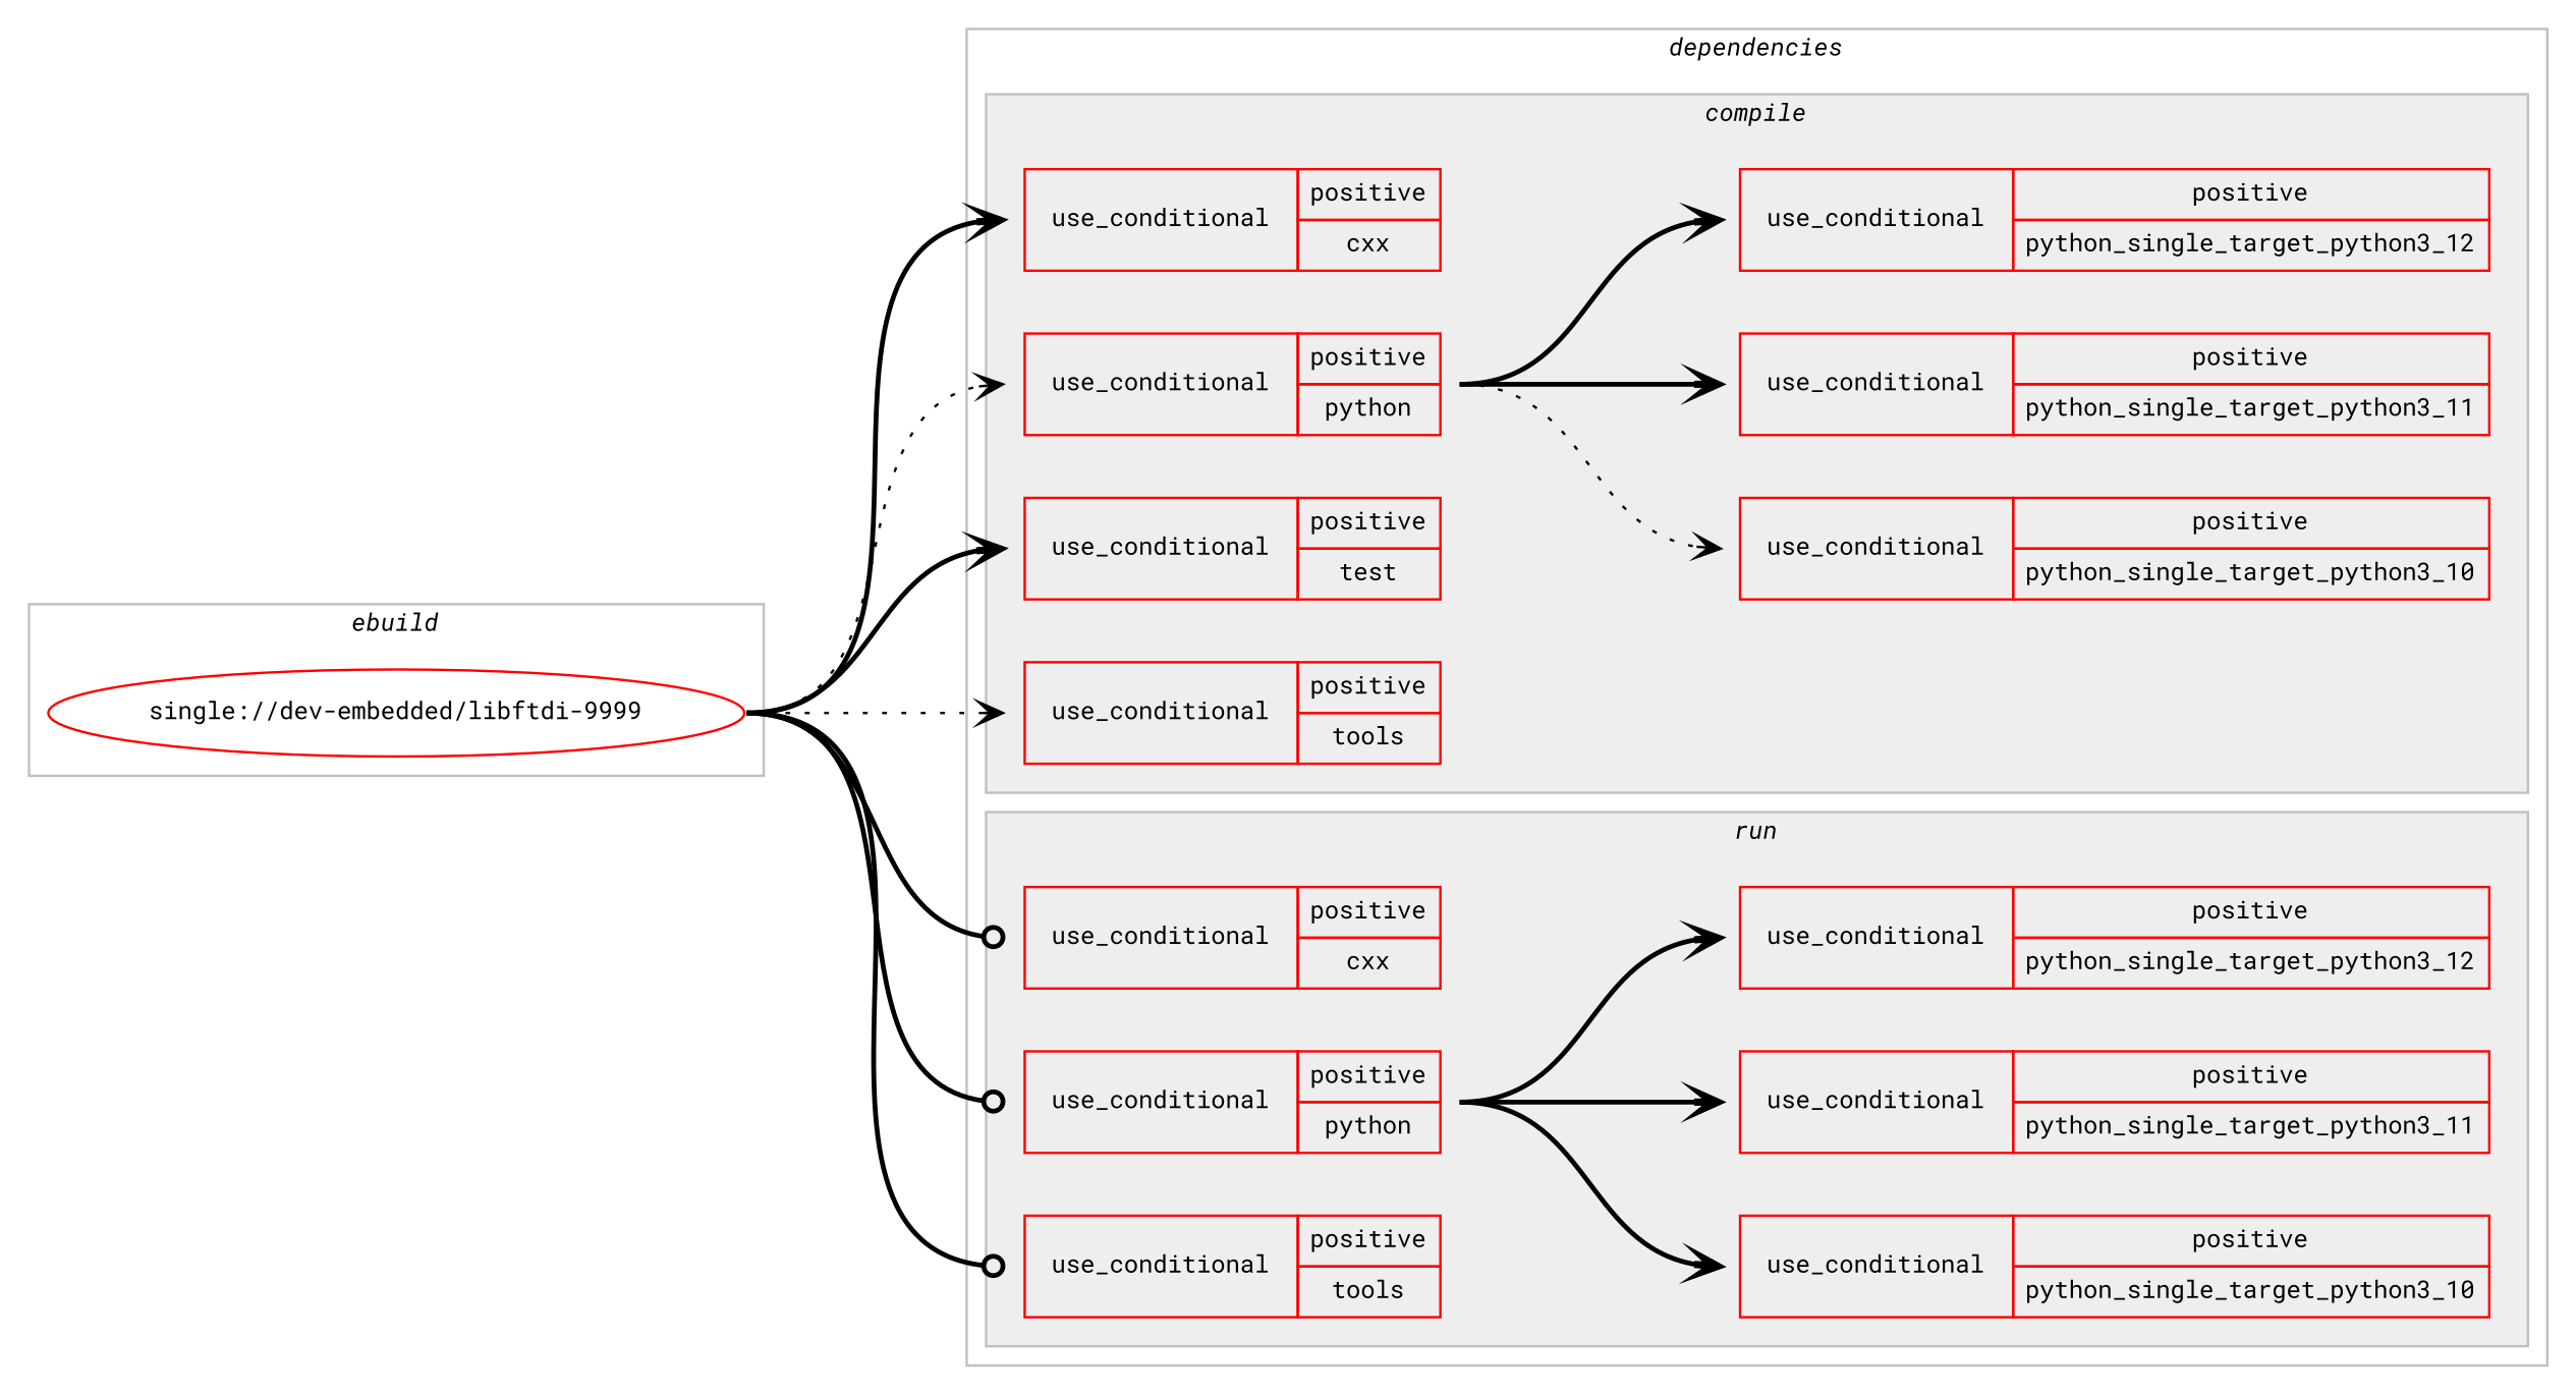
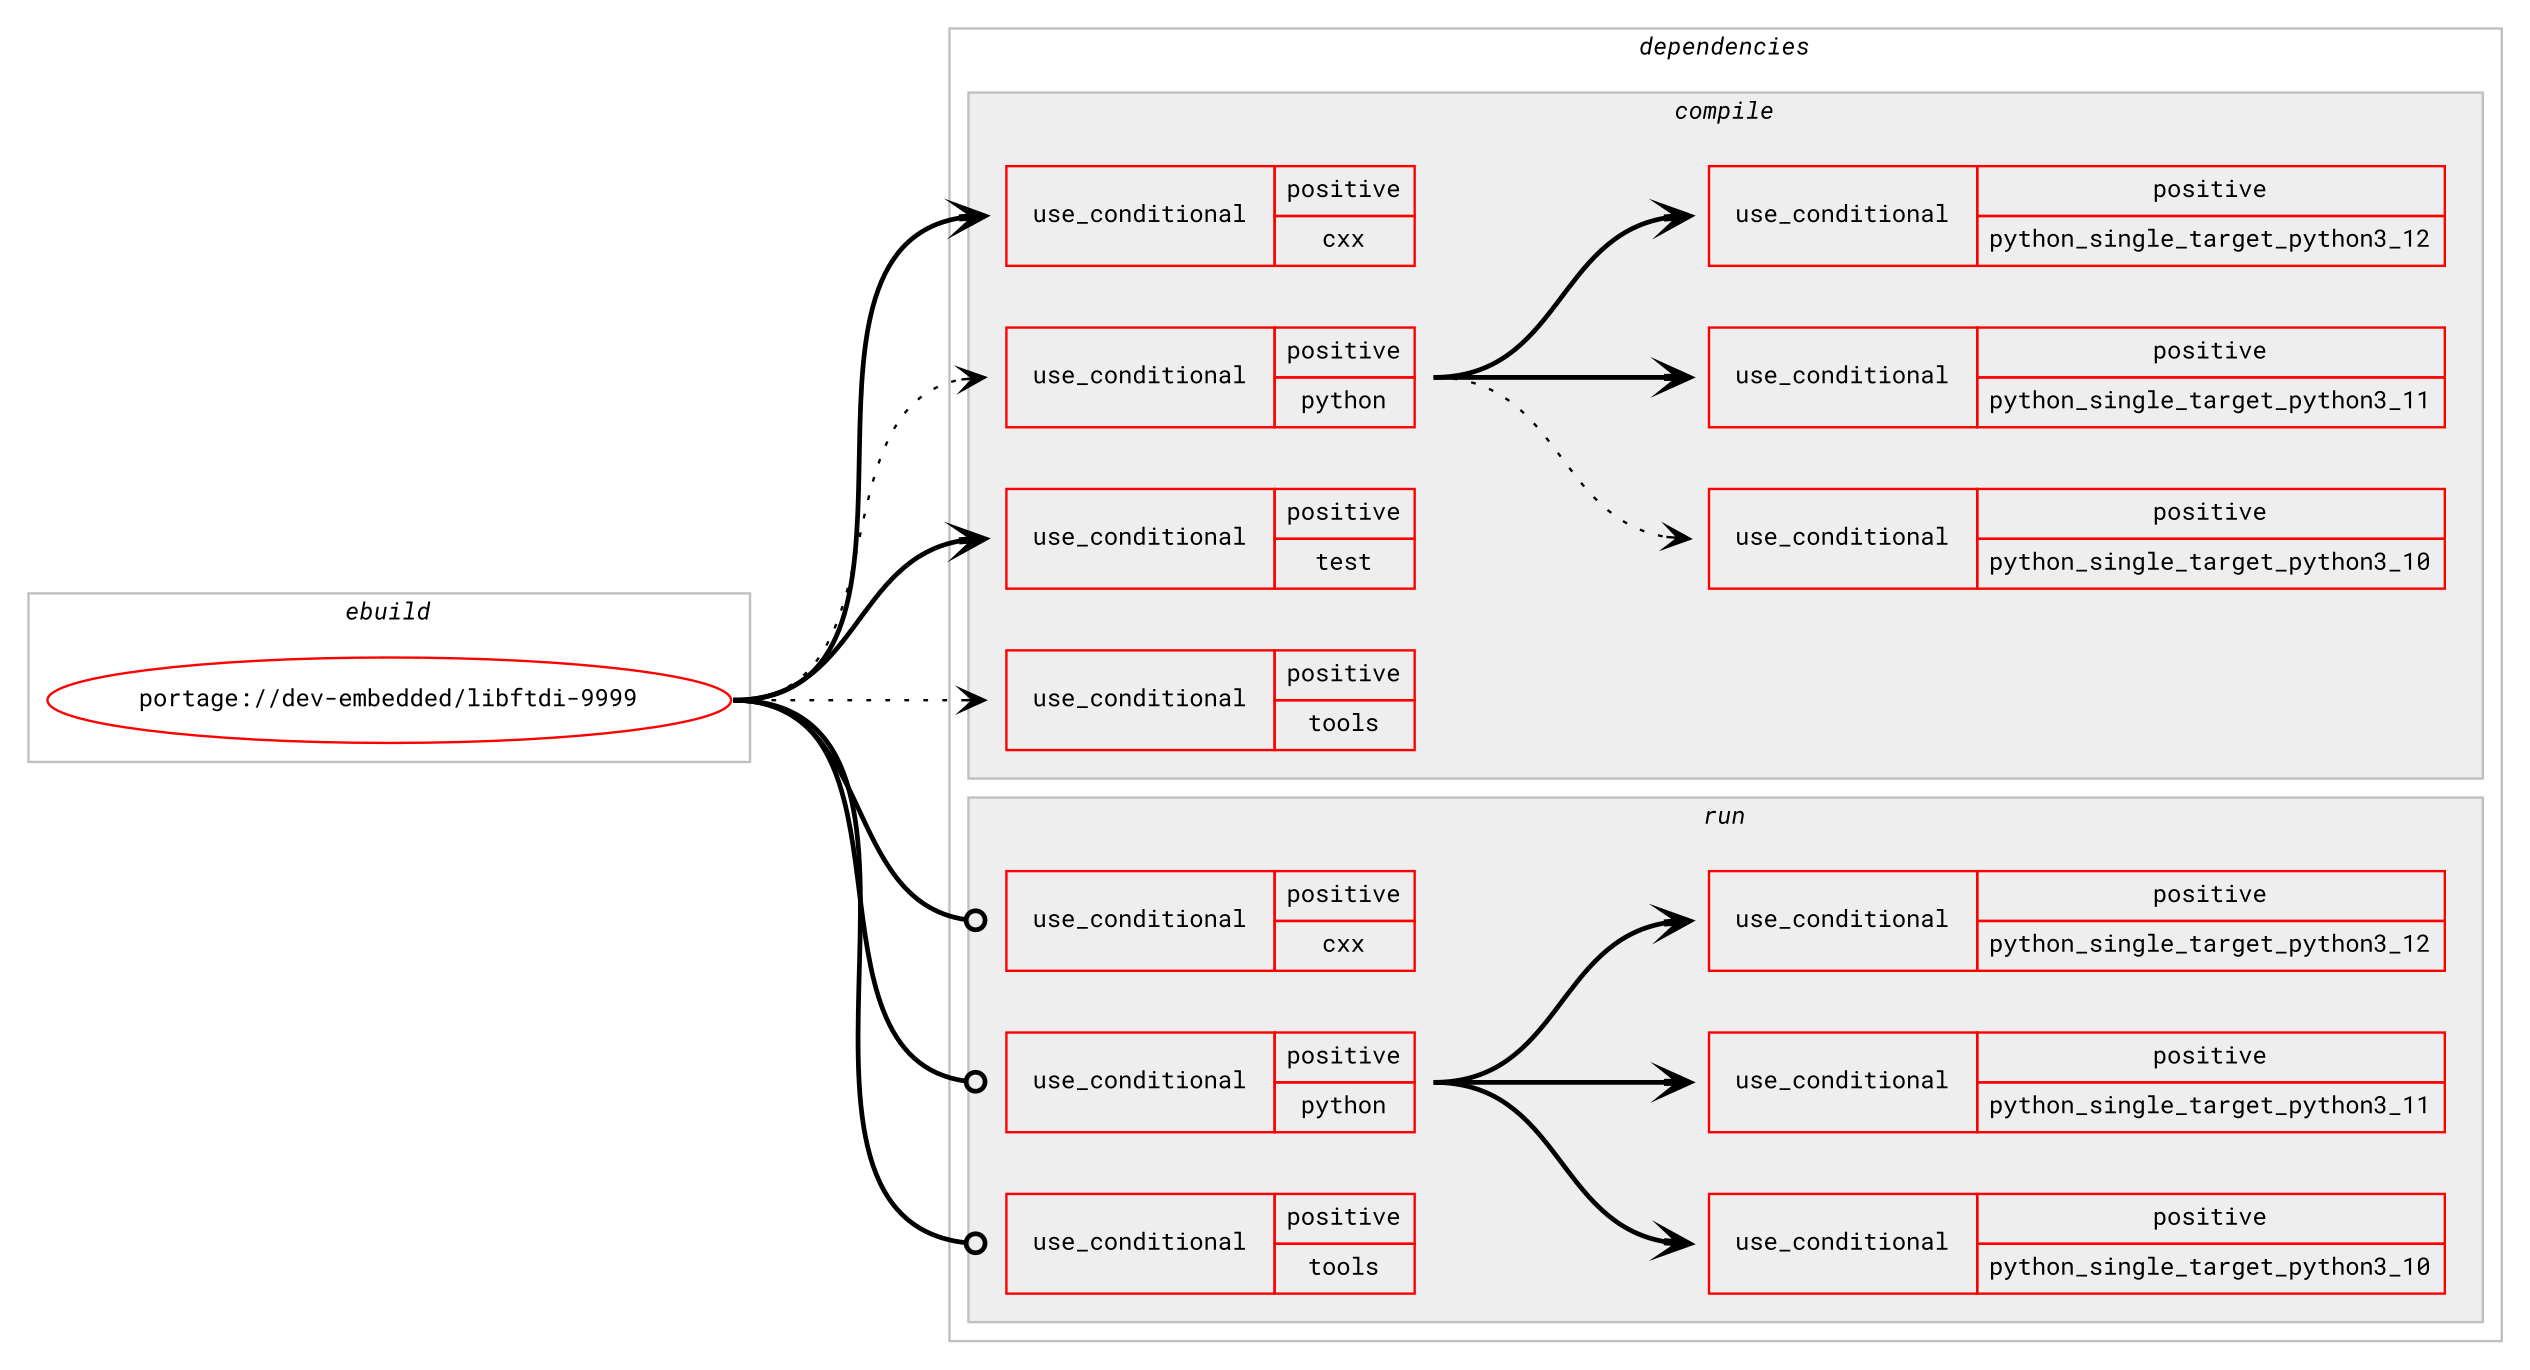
  digraph {
    compound=true
    concentrate=true
    fontname="Roboto Mono"
    fontsize=10
    newrank=true
    rankdir=LR
    ranksep=1.5
    node [color=red fontname="Roboto Mono" fontsize=10 shape=none]
    edge [arrowhead=vee headport=w style=bold tailport=e weight=20 fontname="Roboto Mono"]
-   n1 [label="single://dev-embedded/libftdi-9999" width=4 shape=""]
+   n1 [label="portage://dev-embedded/libftdi-9999" width=4 shape=""]
    n2 [label=<<TABLE BORDER="0" CELLBORDER="1" CELLSPACING="0" CELLPADDING="4"><TR><TD ROWSPAN="3" CELLPADDING="10">use_conditional</TD></TR><TR><TD>positive</TD></TR><TR><TD>cxx</TD></TR></TABLE>>]
    n3 [label=<<TABLE BORDER="0" CELLBORDER="1" CELLSPACING="0" CELLPADDING="4"><TR><TD ROWSPAN="3" CELLPADDING="10">use_conditional</TD></TR><TR><TD>positive</TD></TR><TR><TD>python_single_target_python3_10</TD></TR></TABLE>>]
    n4 [label=<<TABLE BORDER="0" CELLBORDER="1" CELLSPACING="0" CELLPADDING="4"><TR><TD ROWSPAN="3" CELLPADDING="10">use_conditional</TD></TR><TR><TD>positive</TD></TR><TR><TD>python_single_target_python3_11</TD></TR></TABLE>>]
    n5 [label=<<TABLE BORDER="0" CELLBORDER="1" CELLSPACING="0" CELLPADDING="4"><TR><TD ROWSPAN="3" CELLPADDING="10">use_conditional</TD></TR><TR><TD>positive</TD></TR><TR><TD>python_single_target_python3_12</TD></TR></TABLE>>]
    n6 [label=<<TABLE BORDER="0" CELLBORDER="1" CELLSPACING="0" CELLPADDING="4"><TR><TD ROWSPAN="3" CELLPADDING="10">use_conditional</TD></TR><TR><TD>positive</TD></TR><TR><TD>python</TD></TR></TABLE>>]
    n7 [label=<<TABLE BORDER="0" CELLBORDER="1" CELLSPACING="0" CELLPADDING="4"><TR><TD ROWSPAN="3" CELLPADDING="10">use_conditional</TD></TR><TR><TD>positive</TD></TR><TR><TD>test</TD></TR></TABLE>>]
    n8 [label=<<TABLE BORDER="0" CELLBORDER="1" CELLSPACING="0" CELLPADDING="4"><TR><TD ROWSPAN="3" CELLPADDING="10">use_conditional</TD></TR><TR><TD>positive</TD></TR><TR><TD>tools</TD></TR></TABLE>>]
    n9 [label=<<TABLE BORDER="0" CELLBORDER="1" CELLSPACING="0" CELLPADDING="4"><TR><TD ROWSPAN="3" CELLPADDING="10">use_conditional</TD></TR><TR><TD>positive</TD></TR><TR><TD>cxx</TD></TR></TABLE>>]
    n10 [label=<<TABLE BORDER="0" CELLBORDER="1" CELLSPACING="0" CELLPADDING="4"><TR><TD ROWSPAN="3" CELLPADDING="10">use_conditional</TD></TR><TR><TD>positive</TD></TR><TR><TD>python_single_target_python3_10</TD></TR></TABLE>>]
    n11 [label=<<TABLE BORDER="0" CELLBORDER="1" CELLSPACING="0" CELLPADDING="4"><TR><TD ROWSPAN="3" CELLPADDING="10">use_conditional</TD></TR><TR><TD>positive</TD></TR><TR><TD>python_single_target_python3_11</TD></TR></TABLE>>]
    n12 [label=<<TABLE BORDER="0" CELLBORDER="1" CELLSPACING="0" CELLPADDING="4"><TR><TD ROWSPAN="3" CELLPADDING="10">use_conditional</TD></TR><TR><TD>positive</TD></TR><TR><TD>python_single_target_python3_12</TD></TR></TABLE>>]
    n13 [label=<<TABLE BORDER="0" CELLBORDER="1" CELLSPACING="0" CELLPADDING="4"><TR><TD ROWSPAN="3" CELLPADDING="10">use_conditional</TD></TR><TR><TD>positive</TD></TR><TR><TD>python</TD></TR></TABLE>>]
    n14 [label=<<TABLE BORDER="0" CELLBORDER="1" CELLSPACING="0" CELLPADDING="4"><TR><TD ROWSPAN="3" CELLPADDING="10">use_conditional</TD></TR><TR><TD>positive</TD></TR><TR><TD>tools</TD></TR></TABLE>>]
    subgraph cluster_1 {
      color=gray
      label=<<i>ebuild</i>>
      rank=same
      n1
    }
    subgraph cluster_2 {
      color=gray
      label=<<i>dependencies</i>>
      subgraph cluster_3 {
        color=gray
        fillcolor="#eeeeee"
        label=<<i>compile</i>>
        style=filled
        subgraph sub_4 {
          color=gray
          fillcolor="#eeeeee"
          label=<<i>compile</i>>
          style=filled
          n2
        }
        subgraph sub_5 {
          color=gray
          fillcolor="#eeeeee"
          label=<<i>compile</i>>
          style=filled
          n6
          subgraph sub_6 {
            color=gray
            fillcolor="#eeeeee"
            label=<<i>compile</i>>
            style=filled
            n3
          }
          subgraph sub_7 {
            color=gray
            fillcolor="#eeeeee"
            label=<<i>compile</i>>
            style=filled
            n4
          }
          subgraph sub_8 {
            color=gray
            fillcolor="#eeeeee"
            label=<<i>compile</i>>
            style=filled
            n5
          }
        }
        subgraph sub_9 {
          color=gray
          fillcolor="#eeeeee"
          label=<<i>compile</i>>
          style=filled
          n7
        }
        subgraph sub_10 {
          color=gray
          fillcolor="#eeeeee"
          label=<<i>compile</i>>
          style=filled
          n8
        }
      }
      subgraph cluster_11 {
        color=gray
        fillcolor="#eeeeee"
        label=<<i>compile and run</i>>
        style=filled
      }
      subgraph cluster_12 {
        color=gray
        fillcolor="#eeeeee"
        label=<<i>run</i>>
        style=filled
        subgraph sub_13 {
          color=gray
          fillcolor="#eeeeee"
          label=<<i>run</i>>
          style=filled
          n9
        }
        subgraph sub_14 {
          color=gray
          fillcolor="#eeeeee"
          label=<<i>run</i>>
          style=filled
          n13
          subgraph sub_15 {
            color=gray
            fillcolor="#eeeeee"
            label=<<i>run</i>>
            style=filled
            n10
          }
          subgraph sub_16 {
            color=gray
            fillcolor="#eeeeee"
            label=<<i>run</i>>
            style=filled
            n11
          }
          subgraph sub_17 {
            color=gray
            fillcolor="#eeeeee"
            label=<<i>run</i>>
            style=filled
            n12
          }
        }
        subgraph sub_18 {
          color=gray
          fillcolor="#eeeeee"
          label=<<i>run</i>>
          style=filled
          n14
        }
      }
    }
    subgraph cluster_19 {
      color=gray
      label=<<i>candidates</i>>
      rank=same
    }
    n1 -> n2
    n1 -> n6 [style=dotted]
    n1 -> n7
    n1 -> n8 [style=dotted]
    n1 -> n9 [arrowhead=odot]
    n1 -> n13 [arrowhead=odot]
    n1 -> n14 [arrowhead=odot]
    n6 -> n3 [style=dotted]
    n6 -> n4
    n6 -> n5
    n13 -> n10
    n13 -> n11
    n13 -> n12
  }
